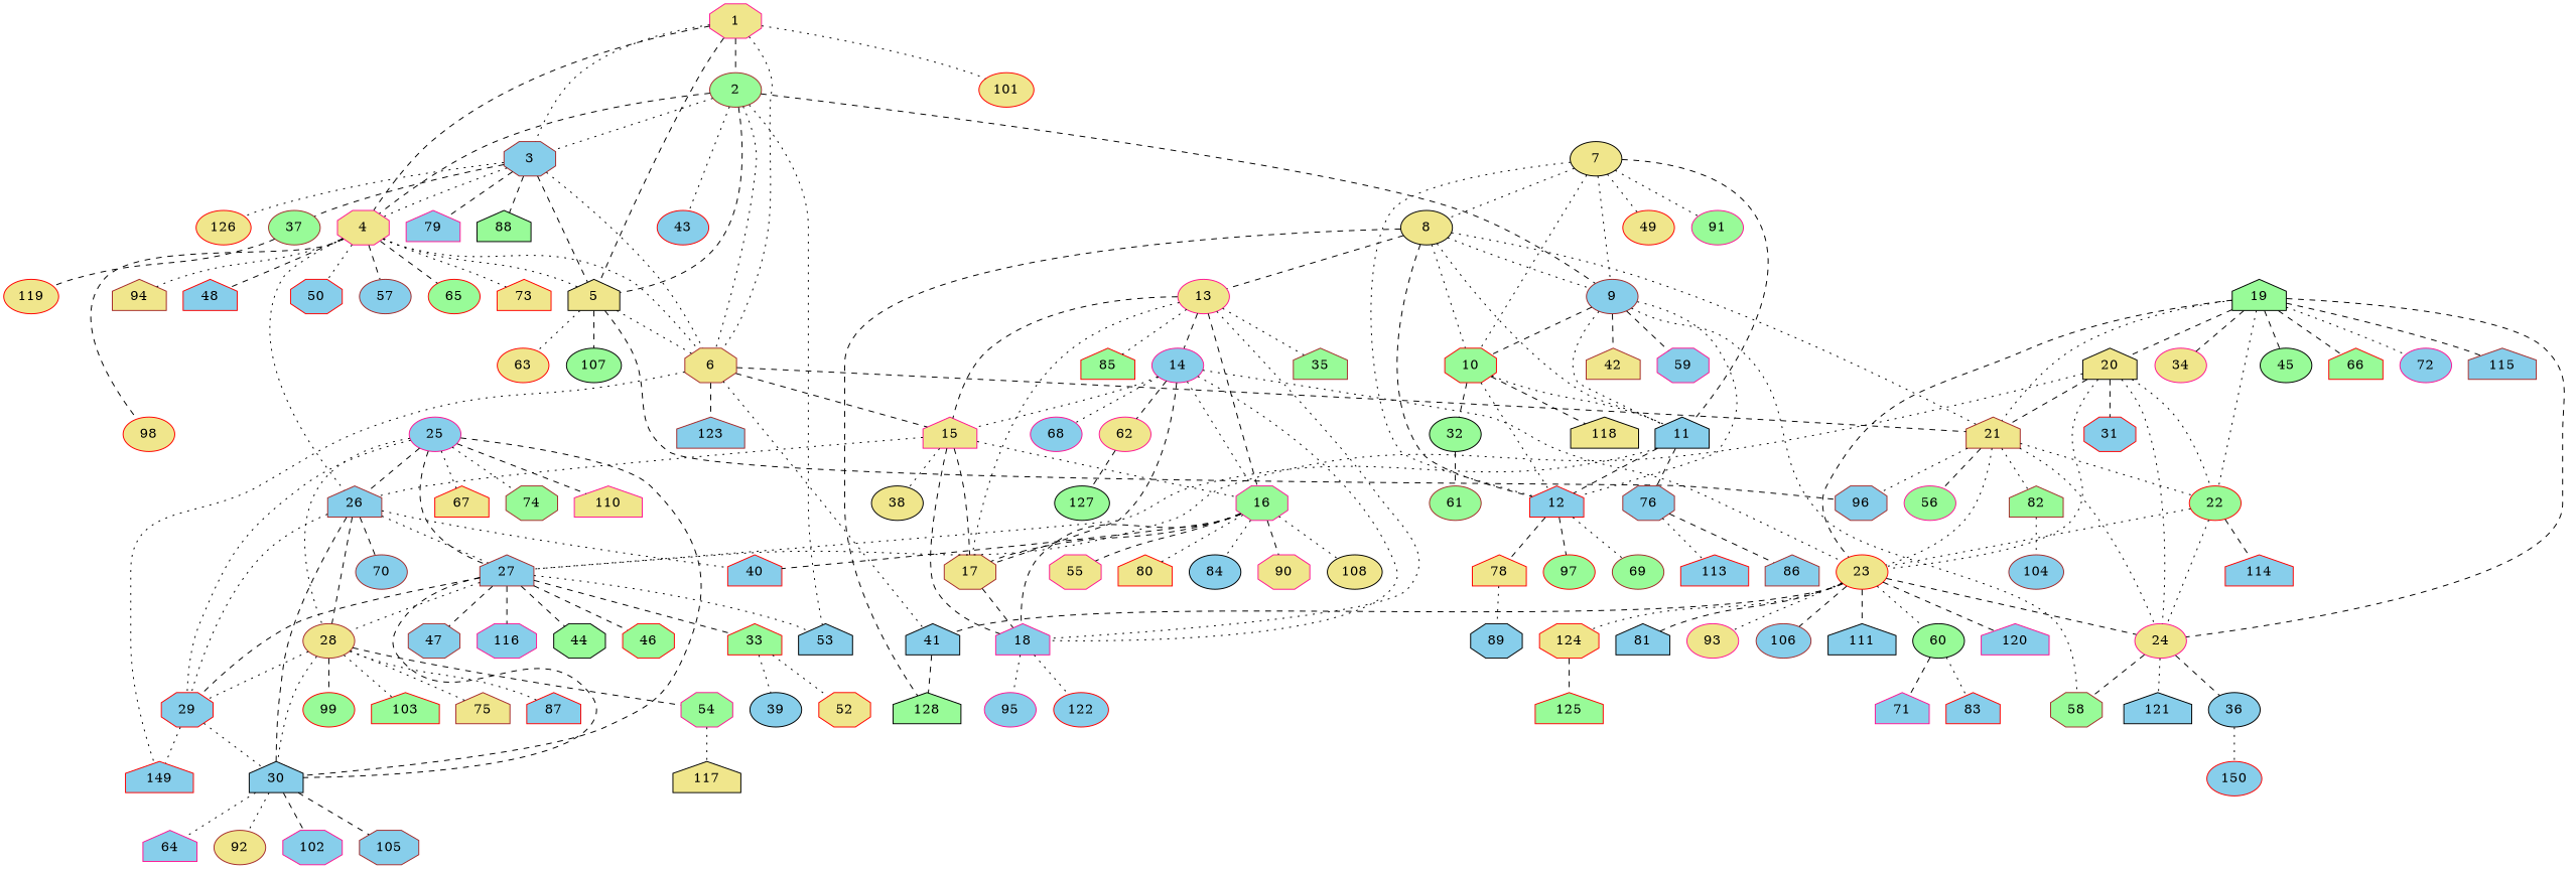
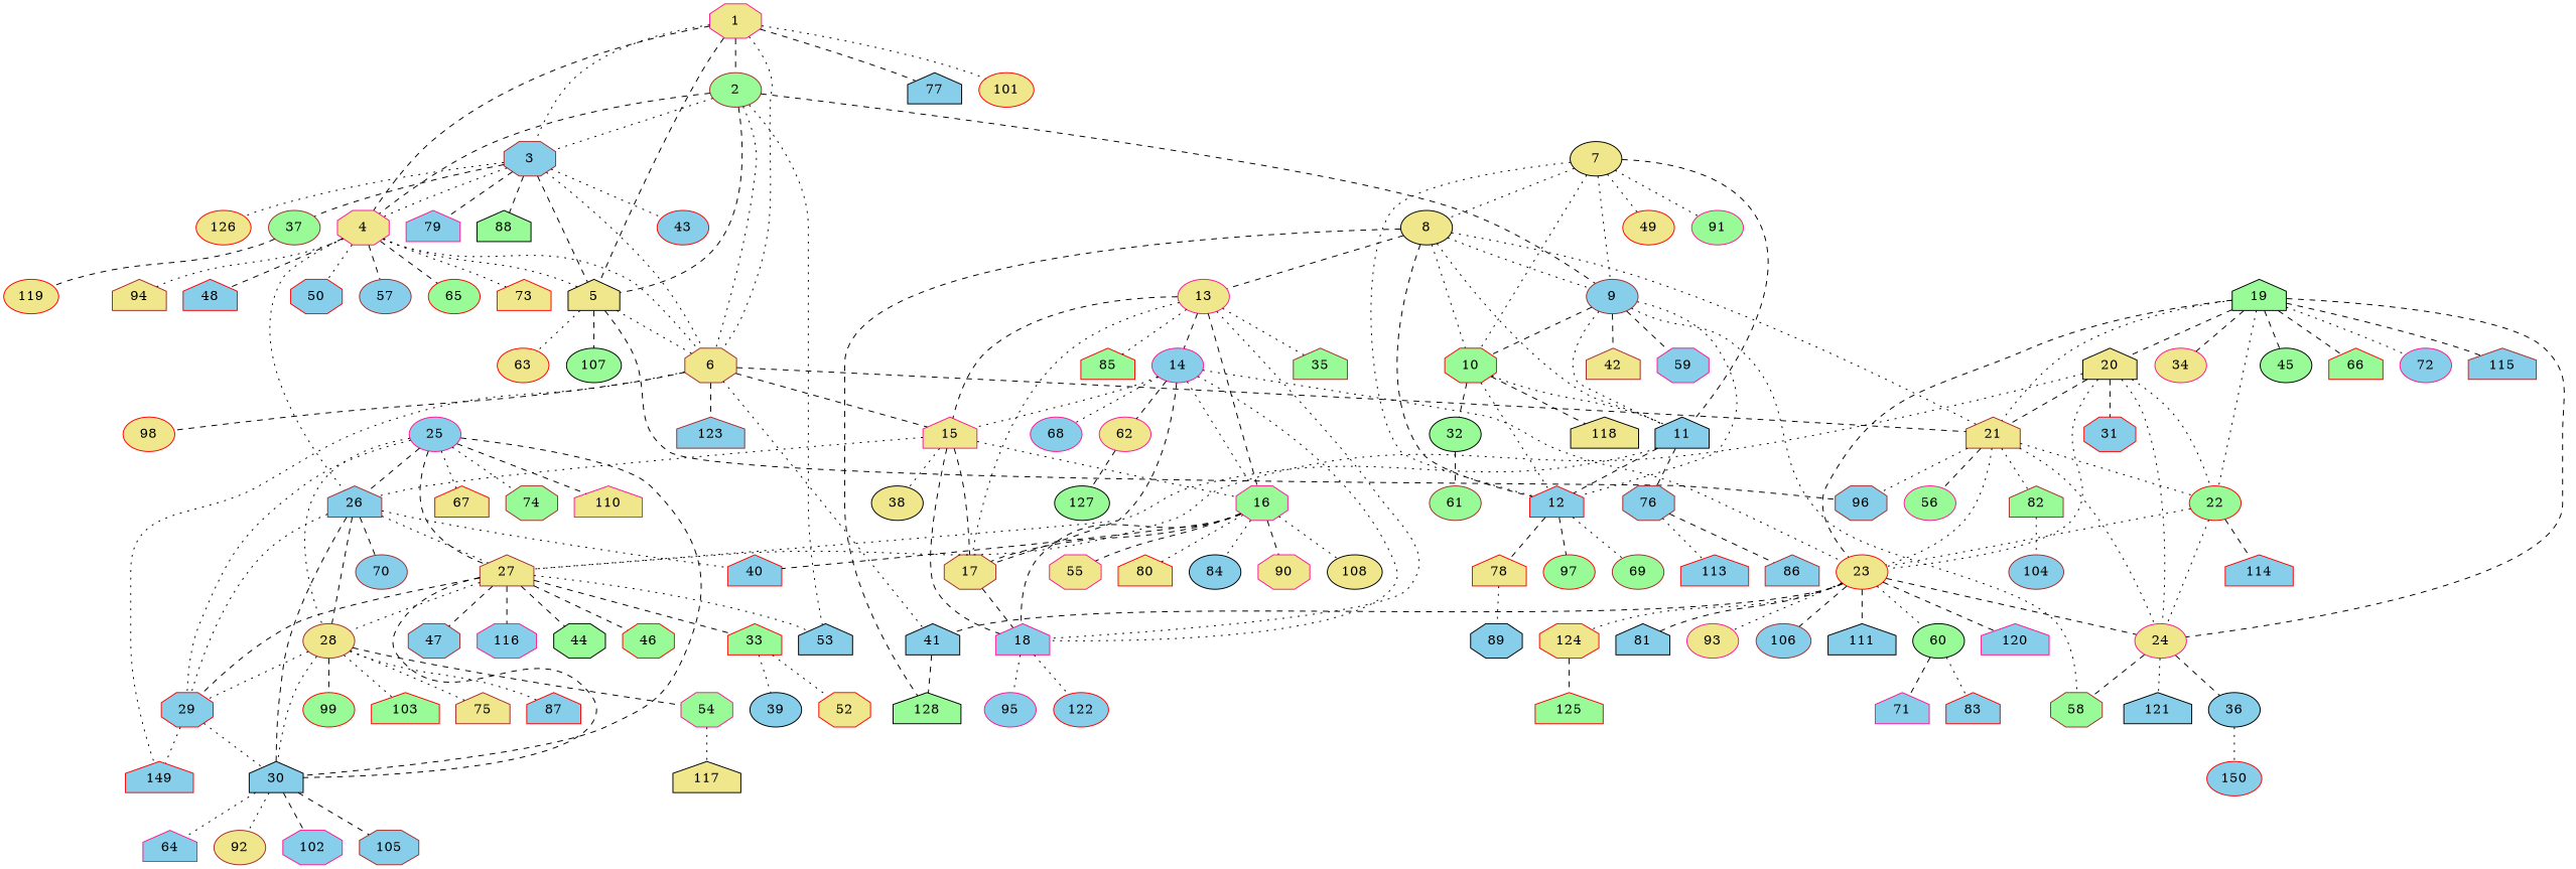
  graph {
    node [color=red fillcolor=skyblue shape=house style=filled]
    edge [style=dotted]
    1 [color=deeppink fillcolor=khaki shape=octagon]
    2 [color=brown fillcolor=palegreen shape=ellipse]
    3 [color=brown shape=octagon]
    4 [color=deeppink fillcolor=khaki shape=octagon]
    5 [color=black fillcolor=khaki]
    6 [color=brown fillcolor=khaki shape=octagon]
+   77 [color=black]
    101 [fillcolor=khaki shape=ellipse]
    9 [color=brown shape=ellipse]
    43 [shape=ellipse]
    53 [color=black]
    37 [color=brown fillcolor=palegreen shape=ellipse]
    79 [color=deeppink]
    88 [color=black fillcolor=palegreen]
    126 [fillcolor=khaki shape=ellipse]
    26 [color=brown]
    48
    50 [shape=octagon]
    57 [color=brown shape=ellipse]
    65 [fillcolor=palegreen shape=ellipse]
    73 [fillcolor=khaki]
    94 [color=brown fillcolor=khaki]
    63 [fillcolor=khaki shape=ellipse]
    96 [color=brown shape=octagon]
    107 [color=black fillcolor=palegreen shape=ellipse]
    15 [color=deeppink fillcolor=khaki]
    21 [color=brown fillcolor=khaki]
    41 [color=black]
    98 [fillcolor=khaki shape=ellipse]
    n30 [label=149]
    123 [color=brown]
    10 [fillcolor=palegreen shape=octagon]
    11 [color=black]
    12
    42 [color=brown fillcolor=khaki]
    58 [color=brown fillcolor=palegreen shape=octagon]
    59 [color=deeppink shape=octagon]
    119 [fillcolor=khaki shape=ellipse]
-   27 [color=brown]
+   27 [color=brown fillcolor=khaki]
    40
    28 [color=brown fillcolor=khaki shape=ellipse]
    29 [shape=octagon]
    30 [color=black]
    70 [color=brown shape=ellipse]
    16 [color=deeppink fillcolor=palegreen shape=octagon]
    17 [color=brown fillcolor=khaki shape=octagon]
    18 [color=deeppink]
    38 [color=black fillcolor=khaki shape=ellipse]
    23 [fillcolor=khaki shape=ellipse]
    22 [fillcolor=palegreen shape=ellipse]
    24 [color=deeppink fillcolor=khaki shape=ellipse]
    56 [color=deeppink fillcolor=palegreen shape=ellipse]
    82 [color=brown fillcolor=palegreen]
    128 [color=black fillcolor=palegreen]
    7 [color=black fillcolor=khaki shape=ellipse]
    8 [color=black fillcolor=khaki shape=ellipse]
    49 [fillcolor=khaki shape=ellipse]
    91 [color=deeppink fillcolor=palegreen shape=ellipse]
    13 [color=deeppink fillcolor=khaki shape=ellipse]
    32 [color=black fillcolor=palegreen shape=ellipse]
    118 [color=black fillcolor=khaki]
    76 [color=brown shape=octagon]
    69 [color=brown fillcolor=palegreen shape=ellipse]
    78 [fillcolor=khaki]
    97 [fillcolor=palegreen shape=ellipse]
    14 [color=deeppink shape=ellipse]
    35 [color=brown fillcolor=palegreen]
    85 [fillcolor=palegreen]
    61 [color=brown fillcolor=palegreen shape=ellipse]
    33 [fillcolor=palegreen]
    44 [color=black fillcolor=palegreen shape=octagon]
    46 [fillcolor=palegreen shape=octagon]
    47 [color=brown shape=octagon]
    116 [color=deeppink shape=octagon]
    86 [color=brown]
    113
    89 [color=black shape=octagon]
    62 [color=deeppink fillcolor=khaki shape=ellipse]
    68 [color=deeppink shape=ellipse]
    55 [color=deeppink fillcolor=khaki shape=octagon]
    80 [fillcolor=khaki]
    84 [color=black shape=ellipse]
    90 [color=deeppink fillcolor=khaki shape=octagon]
    108 [color=black fillcolor=khaki shape=ellipse]
    95 [color=deeppink shape=ellipse]
    122 [shape=ellipse]
    60 [color=black fillcolor=palegreen shape=ellipse]
    81 [color=black]
    93 [color=deeppink fillcolor=khaki shape=ellipse]
    106 [color=brown shape=ellipse]
    111 [color=black]
    120 [color=deeppink]
    124 [fillcolor=khaki shape=octagon]
    127 [color=black fillcolor=palegreen shape=ellipse]
    19 [color=black fillcolor=palegreen]
    20 [color=black fillcolor=khaki]
    34 [color=deeppink fillcolor=khaki shape=ellipse]
    45 [color=black fillcolor=palegreen shape=ellipse]
    66 [fillcolor=palegreen]
    72 [color=deeppink shape=ellipse]
    115 [color=brown]
    31 [shape=octagon]
    114
    36 [color=black shape=ellipse]
    121 [color=black]
    104 [color=brown shape=ellipse]
    71 [color=deeppink]
    83
    125 [fillcolor=palegreen]
    n110 [label=150 shape=ellipse]
    25 [color=deeppink shape=ellipse]
    67 [fillcolor=khaki]
    74 [color=brown fillcolor=palegreen shape=octagon]
    110 [color=deeppink fillcolor=khaki]
    54 [color=deeppink fillcolor=palegreen shape=octagon]
    75 [color=brown fillcolor=khaki]
    87
    99 [fillcolor=palegreen shape=ellipse]
    103 [fillcolor=palegreen]
    64 [color=deeppink]
    92 [color=brown fillcolor=khaki shape=ellipse]
    102 [color=deeppink shape=octagon]
    105 [color=brown shape=octagon]
    39 [color=black shape=ellipse]
    52 [fillcolor=khaki shape=octagon]
    117 [color=black fillcolor=khaki]
    1 -- 2 [style=dashed]
    1 -- 3
    1 -- 4 [style=dashed]
    1 -- 5 [style=dashed]
    1 -- 6
+   1 -- 77 [style=dashed]
    1 -- 101
    2 -- 3
    2 -- 4 [style=dashed]
    2 -- 5 [style=dashed]
    2 -- 6
    2 -- 9 [style=dashed]
-   2 -- 43
+   3 -- 43
    2 -- 53
    3 -- 4
    3 -- 5 [style=dashed]
    3 -- 6
    3 -- 37 [style=dashed]
    3 -- 79 [style=dashed]
    3 -- 88 [style=dashed]
    3 -- 126
    4 -- 5
    4 -- 6
    4 -- 26
    4 -- 48 [style=dashed]
    4 -- 50
    4 -- 57 [style=dashed]
    4 -- 65 [style=dashed]
    4 -- 73
    4 -- 94
    5 -- 6
    5 -- 63
    5 -- 96 [style=dashed]
    5 -- 107 [style=dashed]
    6 -- 15 [style=dashed]
    6 -- 21 [style=dashed]
    6 -- 41
-   4 -- 98 [style=dashed]
+   6 -- 98 [style=dashed]
    6 -- n30
    6 -- 123 [style=dashed]
    9 -- 10 [style=dashed]
    9 -- 11
    9 -- 12
    9 -- 42 [style=dashed]
    9 -- 58
    9 -- 59 [style=dashed]
    37 -- 119 [style=dashed]
    26 -- 27
    26 -- 40
    26 -- 28 [style=dashed]
    26 -- 29
    26 -- 30 [style=dashed]
    26 -- 70 [style=dashed]
    15 -- 26
    15 -- 16
    15 -- 17 [style=dashed]
    15 -- 18 [style=dashed]
    15 -- 38
    21 -- 96
    21 -- 23
    21 -- 22
    21 -- 24
    21 -- 56 [style=dashed]
    21 -- 82
    41 -- 128 [style=dashed]
    10 -- 11
    10 -- 12
    10 -- 32 [style=dashed]
    10 -- 118 [style=dashed]
    11 -- 12 [style=dashed]
    11 -- 27
    11 -- 76 [style=dashed]
    12 -- 69
    12 -- 78 [style=dashed]
    12 -- 97 [style=dashed]
    27 -- 53
    27 -- 28
    27 -- 29 [style=dashed]
    27 -- 30 [style=dashed]
    27 -- 33 [style=dashed]
    27 -- 44 [style=dashed]
    27 -- 46 [style=dashed]
    27 -- 47 [style=dashed]
    27 -- 116 [style=dashed]
    28 -- 29
    28 -- 30
    28 -- 54 [style=dashed]
    28 -- 75
    28 -- 87
    28 -- 99 [style=dashed]
    28 -- 103
    29 -- n30
    29 -- 30
    30 -- 64
    30 -- 92
    30 -- 102 [style=dashed]
    30 -- 105 [style=dashed]
    16 -- 40 [style=dashed]
    16 -- 17 [style=dashed]
    16 -- 18 [style=dashed]
    16 -- 55 [style=dashed]
    16 -- 80
    16 -- 84
    16 -- 90 [style=dashed]
    16 -- 108
    17 -- 18 [style=dashed]
    18 -- 95
    18 -- 122
    23 -- 41 [style=dashed]
    23 -- 24 [style=dashed]
    23 -- 60
    23 -- 81 [style=dashed]
    23 -- 93
    23 -- 106 [style=dashed]
    23 -- 111 [style=dashed]
    23 -- 120 [style=dashed]
    23 -- 124
    22 -- 23
    22 -- 24
    22 -- 114 [style=dashed]
    24 -- 58 [style=dashed]
    24 -- 36 [style=dashed]
    24 -- 121
    82 -- 104
    7 -- 9
    7 -- 10
    7 -- 11 [style=dashed]
    7 -- 12
    7 -- 8
    7 -- 49
    7 -- 91
    8 -- 9
    8 -- 21
    8 -- 10
    8 -- 11
    8 -- 12 [style=dashed]
    8 -- 128 [style=dashed]
    8 -- 13 [style=dashed]
    13 -- 15 [style=dashed]
    13 -- 16 [style=dashed]
    13 -- 17
    13 -- 18
    13 -- 14 [style=dashed]
    13 -- 35
    13 -- 85
    32 -- 61 [style=dashed]
    76 -- 86 [style=dashed]
    76 -- 113
    78 -- 89
    14 -- 15
    14 -- 16
    14 -- 17 [style=dashed]
    14 -- 18
    14 -- 23
    14 -- 62 [style=dashed]
    14 -- 68
    33 -- 39
    33 -- 52
    62 -- 127 [style=dashed]
    60 -- 71 [style=dashed]
    60 -- 83
    124 -- 125 [style=dashed]
    19 -- 21
    19 -- 23 [style=dashed]
    19 -- 22
    19 -- 24 [style=dashed]
    19 -- 20 [style=dashed]
    19 -- 34 [style=dashed]
    19 -- 45 [style=dashed]
    19 -- 66 [style=dashed]
    19 -- 72
    19 -- 115 [style=dashed]
    20 -- 21 [style=dashed]
    20 -- 27
    20 -- 23
    20 -- 22
    20 -- 24
    20 -- 31 [style=dashed]
    36 -- n110
    25 -- 26 [style=dashed]
    25 -- 27 [style=dashed]
    25 -- 28
    25 -- 29
    25 -- 30 [style=dashed]
    25 -- 67
    25 -- 74
    25 -- 110 [style=dashed]
    54 -- 117
  }
